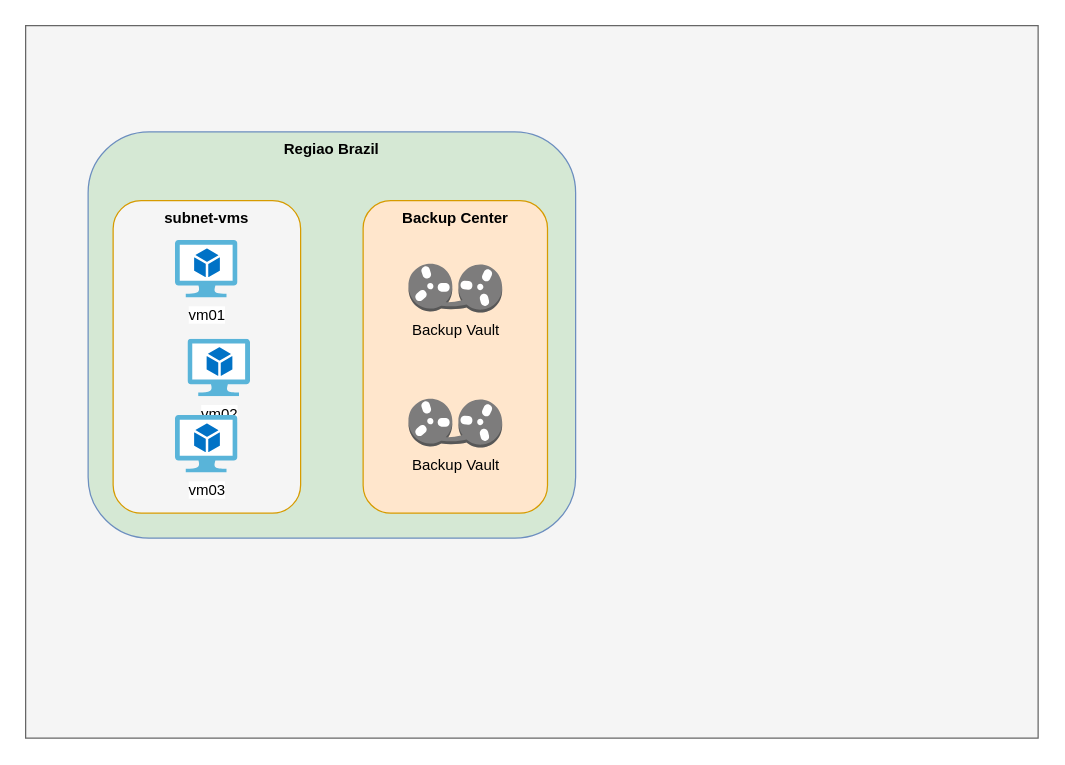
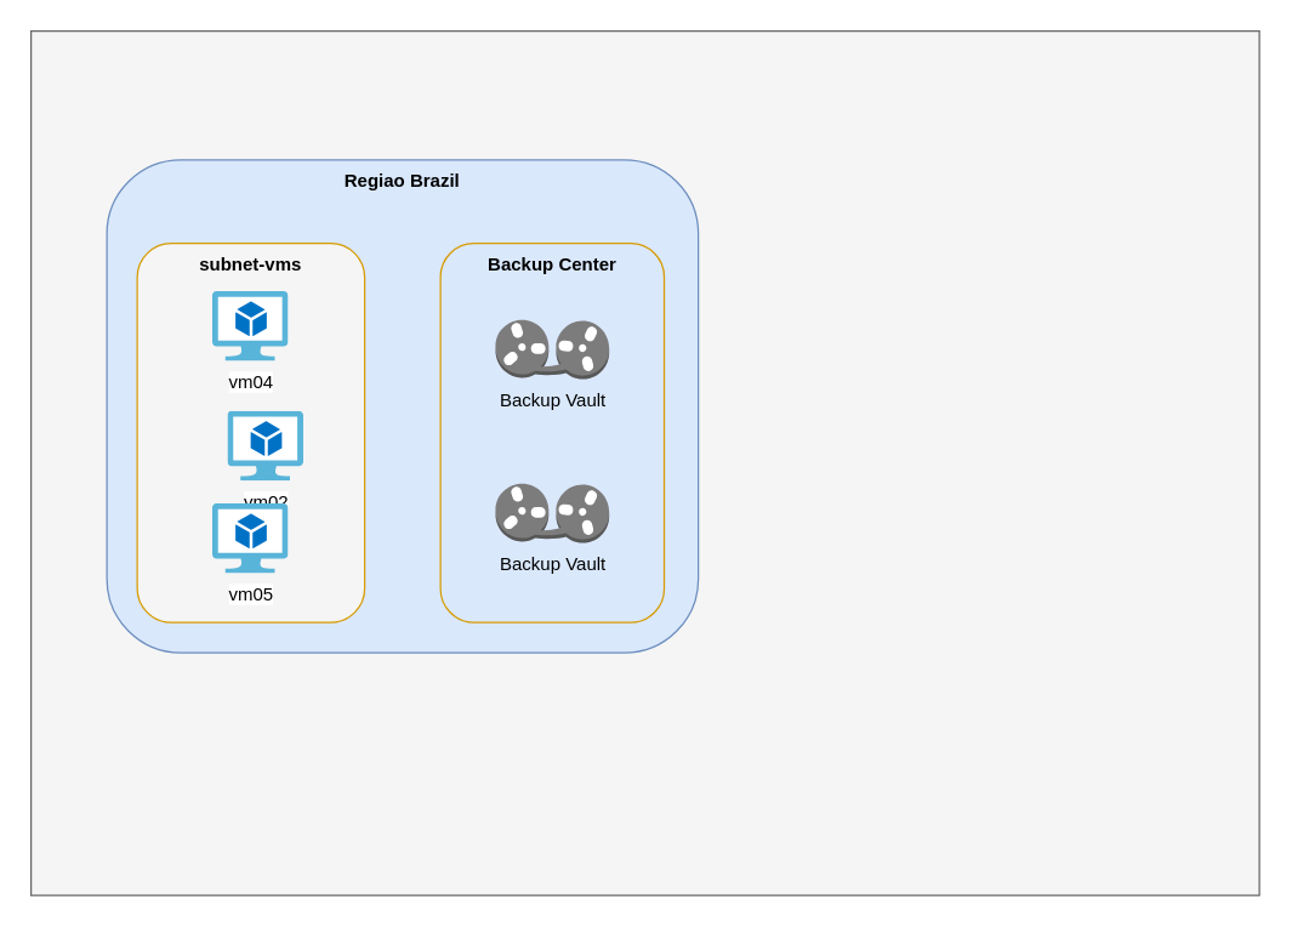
  <mxCell id="0" />
  <mxCell id="1" parent="0" />
  <mxCell id="2" value="" style="rounded=0;whiteSpace=wrap;html=1;fillColor=#f5f5f5;fontColor=#333333;strokeColor=#666666;" parent="1" vertex="1"><mxGeometry x="20" y="20" width="810" height="570" as="geometry" /></mxCell>
- <mxCell id="3" value="Regiao Brazil" style="rounded=1;whiteSpace=wrap;html=1;verticalAlign=top;align=center;fillColor=#d5e8d4;strokeColor=#6c8ebf;fontStyle=1;" parent="1" vertex="1"><mxGeometry x="70" y="105" width="390" height="325" as="geometry" /></mxCell>
+ <mxCell id="3" value="Regiao Brazil" style="rounded=1;whiteSpace=wrap;html=1;verticalAlign=top;align=center;fillColor=#dae8fc;strokeColor=#6c8ebf;fontStyle=1" parent="1" vertex="1"><mxGeometry x="70" y="105" width="390" height="325" as="geometry" /></mxCell>
  <mxCell id="4" value="subnet-vms" style="rounded=1;whiteSpace=wrap;html=1;verticalAlign=top;fontStyle=1;fillColor=#f5f5f5;strokeColor=#d79b00;" parent="1" vertex="1"><mxGeometry x="90" y="160" width="150" height="250" as="geometry" /></mxCell>
- <mxCell id="5" value="Backup Center" style="rounded=1;whiteSpace=wrap;html=1;verticalAlign=top;fontStyle=1;fillColor=#ffe6cc;strokeColor=#d79b00;" parent="1" vertex="1"><mxGeometry x="290" y="160" width="147.5" height="250" as="geometry" /></mxCell>
- <mxCell id="6" value="vm01" style="sketch=0;aspect=fixed;html=1;points=[];align=center;image;fontSize=12;image=img/lib/mscae/Virtual_Machine_2.svg;" parent="1" vertex="1"><mxGeometry x="140" y="192" width="50" height="46" as="geometry" /></mxCell>
+ <mxCell id="5" value="Backup Center" style="rounded=1;whiteSpace=wrap;html=1;verticalAlign=top;fontStyle=1;fillColor=#dae8fc;strokeColor=#d79b00;" parent="1" vertex="1"><mxGeometry x="290" y="160" width="147.5" height="250" as="geometry" /></mxCell>
+ <mxCell id="6" value="vm04" style="sketch=0;aspect=fixed;html=1;points=[];align=center;image;fontSize=12;image=img/lib/mscae/Virtual_Machine_2.svg;" parent="1" vertex="1"><mxGeometry x="140" y="192" width="50" height="46" as="geometry" /></mxCell>
  <mxCell id="7" value="vm02" style="sketch=0;aspect=fixed;html=1;points=[];align=center;image;fontSize=12;image=img/lib/mscae/Virtual_Machine_2.svg;" parent="1" vertex="1"><mxGeometry x="150" y="271" width="50" height="46" as="geometry" /></mxCell>
- <mxCell id="8" value="vm03" style="sketch=0;aspect=fixed;html=1;points=[];align=center;image;fontSize=12;image=img/lib/mscae/Virtual_Machine_2.svg;" parent="1" vertex="1"><mxGeometry x="140" y="332" width="50" height="46" as="geometry" /></mxCell>
+ <mxCell id="8" value="vm05" style="sketch=0;aspect=fixed;html=1;points=[];align=center;image;fontSize=12;image=img/lib/mscae/Virtual_Machine_2.svg;" parent="1" vertex="1"><mxGeometry x="140" y="332" width="50" height="46" as="geometry" /></mxCell>
  <mxCell id="9" value="Backup Vault" style="outlineConnect=0;dashed=0;verticalLabelPosition=bottom;verticalAlign=top;align=center;html=1;shape=mxgraph.aws3.tape_storage;fillColor=#7D7C7C;gradientColor=none;" parent="1" vertex="1"><mxGeometry x="326.25" y="318.5" width="75" height="39" as="geometry" /></mxCell>
  <mxCell id="10" value="Backup Vault" style="outlineConnect=0;dashed=0;verticalLabelPosition=bottom;verticalAlign=top;align=center;html=1;shape=mxgraph.aws3.tape_storage;fillColor=#7D7C7C;gradientColor=none;" vertex="1" parent="1"><mxGeometry x="326.25" y="210.5" width="75" height="39" as="geometry" /></mxCell>
